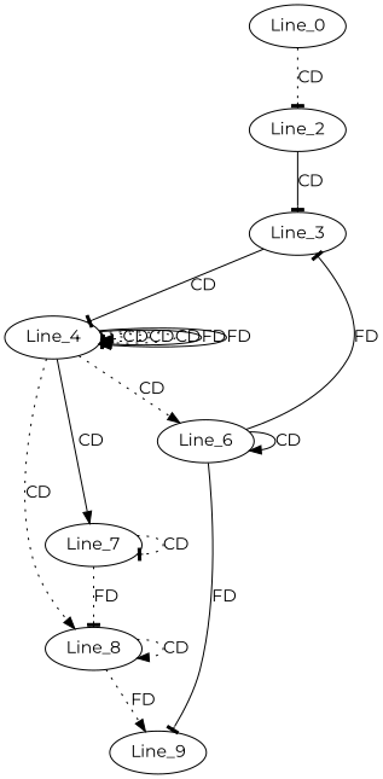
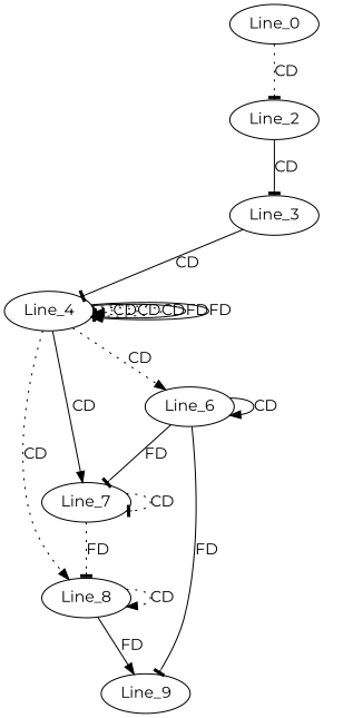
  digraph {
    fontname=Montserrat
    node [fontname=Montserrat]
    edge [arrowhead=tee fontname=Montserrat style=dotted]
    Line_0
    Line_2
    Line_3
    Line_4
    Line_6
    Line_7
    Line_8
    Line_9
    Line_0 -> Line_2 [label=CD]
    Line_2 -> Line_3 [label=CD style=solid]
    Line_3 -> Line_4 [label=CD style=solid]
    Line_4 -> Line_4 [arrowhead=normal label=CD]
    Line_4 -> Line_4 [label=CD]
    Line_4 -> Line_4 [label=CD]
    Line_4 -> Line_4 [arrowhead=normal label=FD style=solid]
    Line_4 -> Line_4 [arrowhead=normal label=FD style=solid]
    Line_4 -> Line_6 [arrowhead=normal label=CD]
    Line_4 -> Line_7 [arrowhead=normal label=CD style=solid]
    Line_4 -> Line_8 [arrowhead=normal label=CD]
    Line_6 -> Line_6 [arrowhead=normal label=CD style=solid]
-   Line_6 -> Line_3 [label=FD style=solid]
+   Line_6 -> Line_7 [label=FD style=solid]
    Line_6 -> Line_9 [label=FD style=solid]
    Line_7 -> Line_7 [label=CD]
    Line_7 -> Line_8 [label=FD]
    Line_8 -> Line_8 [arrowhead=normal label=CD]
-   Line_8 -> Line_9 [arrowhead=normal label=FD]
+   Line_8 -> Line_9 [arrowhead=normal label=FD style=solid]
  }
